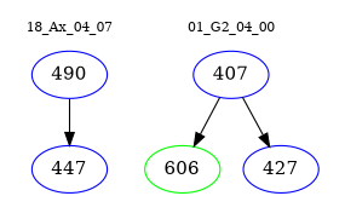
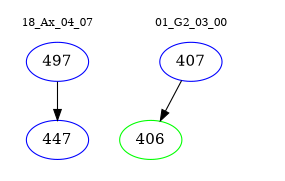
  digraph {
    node [color=blue]
    edge [color=black]
-   n1 [label=490]
+   n1 [label=497]
    n2 [label=447]
    n3 [label=407]
-   n4 [color=green label=606]
-   n5 [label=427]
+   n4 [color=green label=406]
    subgraph cluster_1 {
      color=white
      fontsize=10
      label="18_Ax_04_07"
      n1
      n2
    }
    subgraph cluster_2 {
      color=white
      fontsize=10
-     label="01_G2_04_00"
+     label="01_G2_03_00"
      n3
      n4
-     n5
    }
    n1 -> n2
    n3 -> n4
-   n3 -> n5
  }
